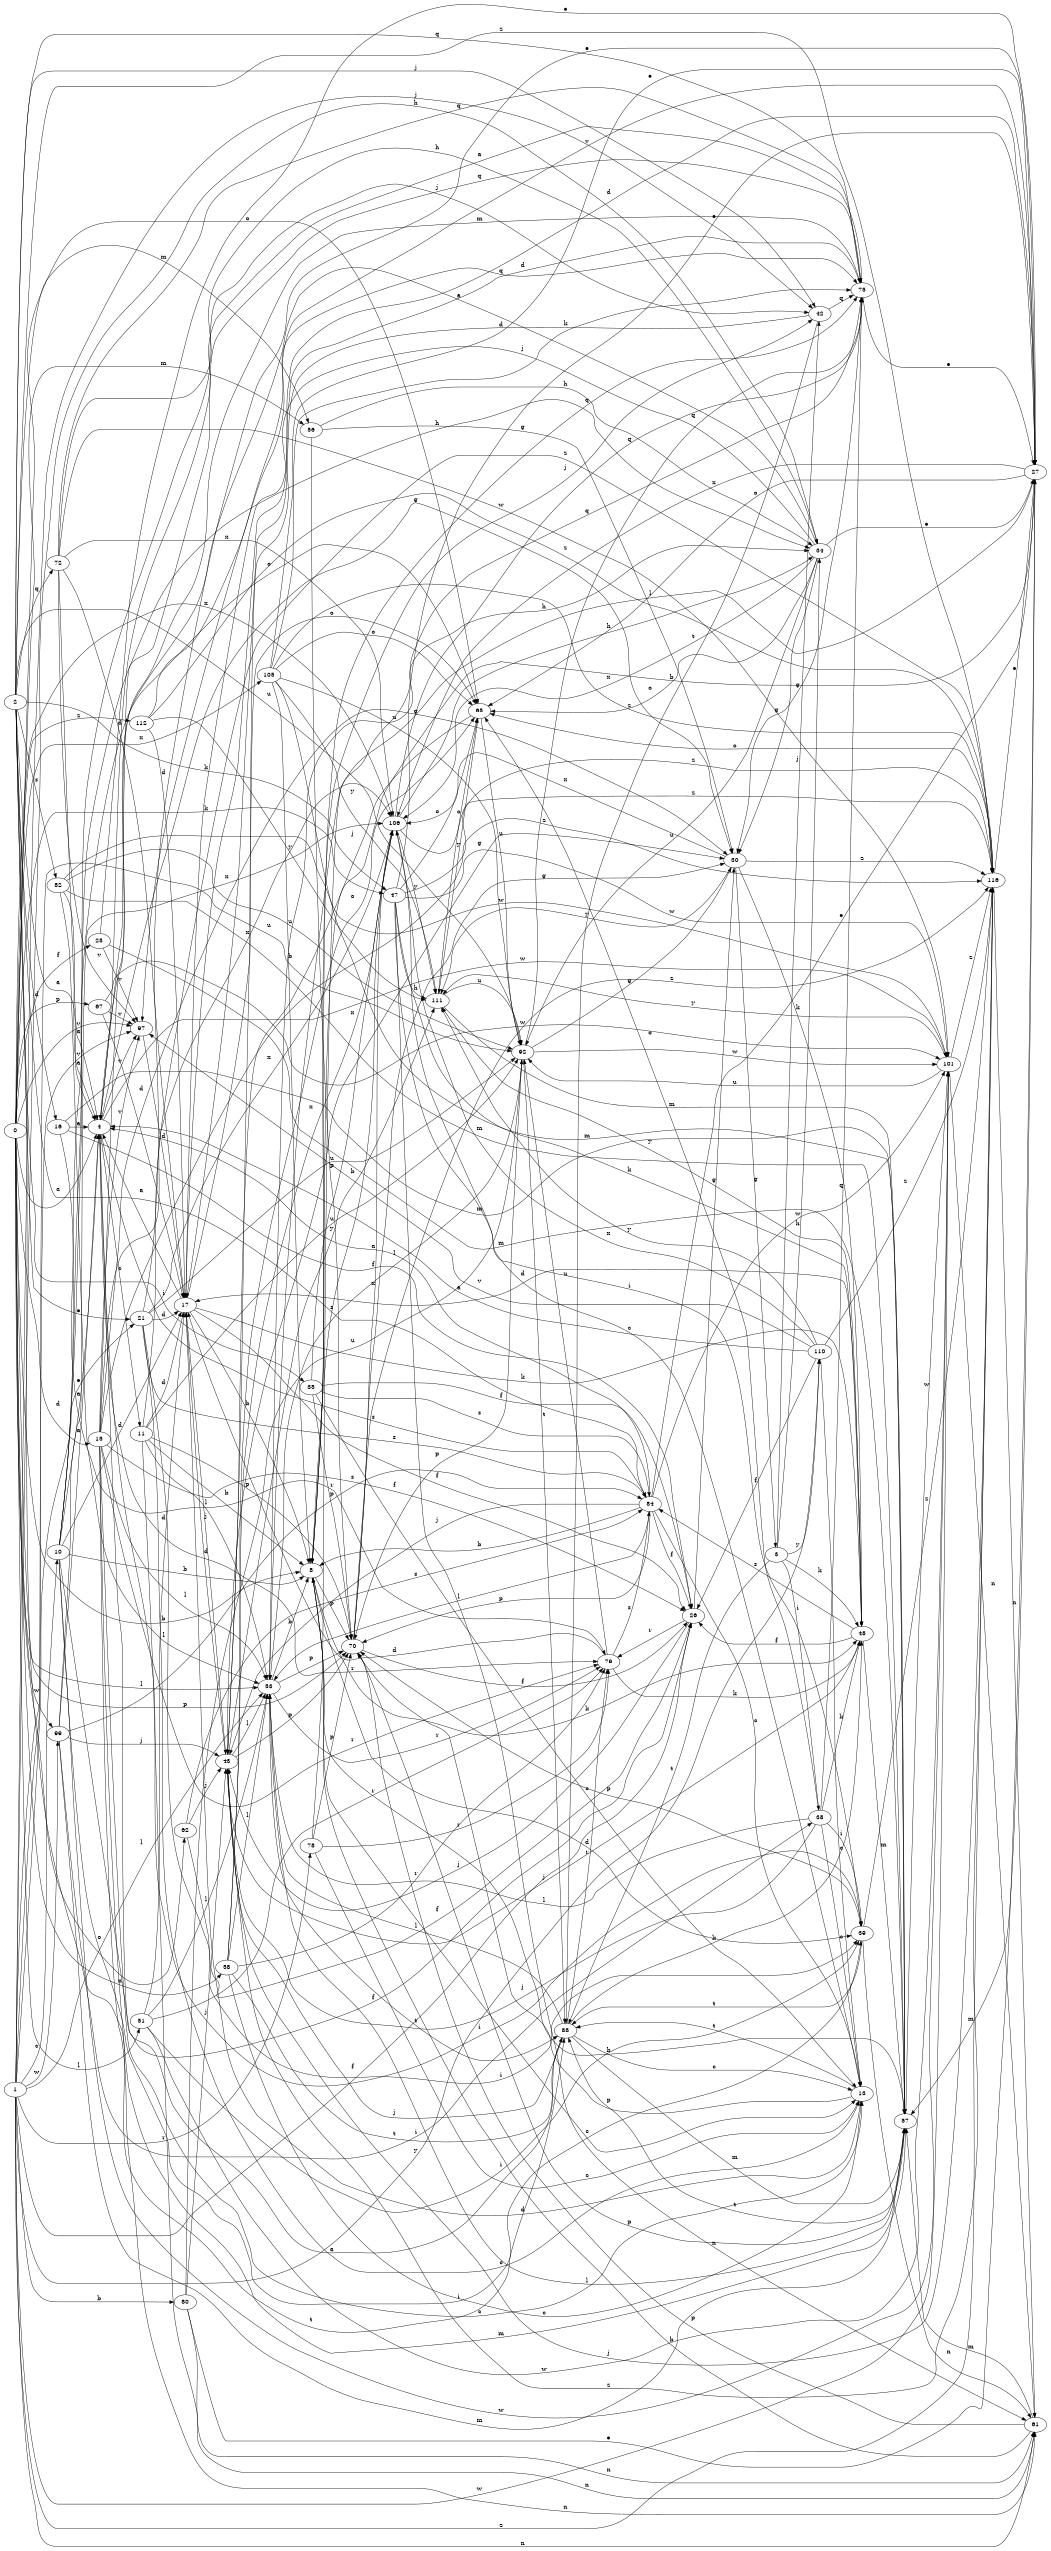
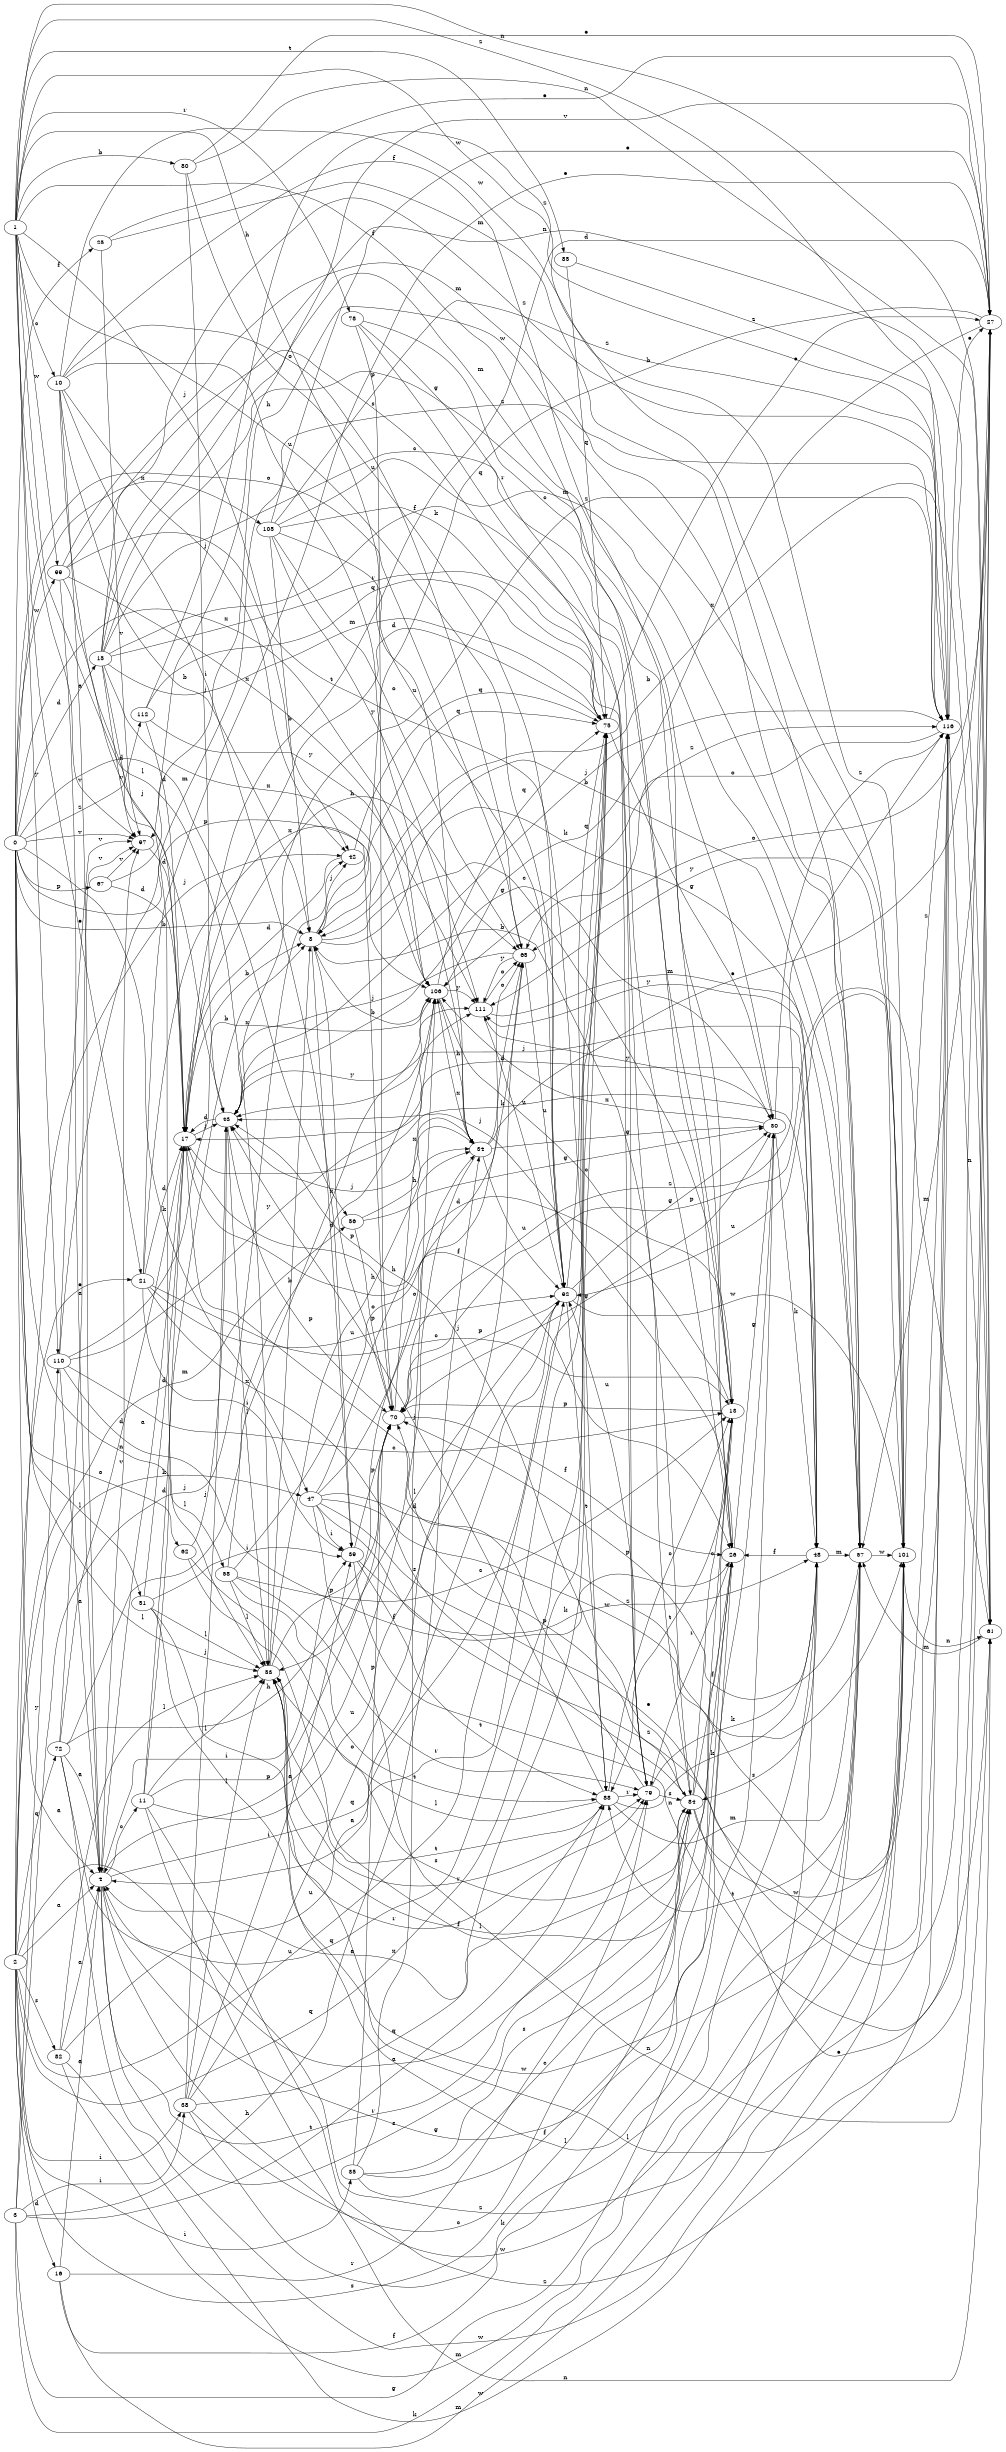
  strict digraph {
    rankdir=LR
    0
    4
    8
    15
    25
    47
    51
    53
    56
    58
    62
    65
    67
    70
    97
    99
    105
    106
    112
    101
    75
    84
    30
    11
    39
    79
    42
    48
    13
    26
    61
    116
    57
    n34 [label=27]
    34
    17
    88
    43
    92
    111
    1
    10
    21
    78
    80
+   85
    110
    2
    16
    35
    38
    72
    82
    3
    0 -> 4 [label=a]
    0 -> 8 [label=b]
    0 -> 15 [label=d]
    0 -> 25 [label=f]
    0 -> 47 [label=k]
    0 -> 51 [label=l]
    0 -> 53 [label=l]
    0 -> 56 [label=m]
    0 -> 58 [label=n]
    0 -> 62 [label=o]
    0 -> 65 [label=o]
    0 -> 67 [label=p]
    0 -> 70 [label=p]
    0 -> 97 [label=v]
    0 -> 99 [label=w]
    0 -> 105 [label=x]
    0 -> 106 [label=x]
    0 -> 112 [label=z]
    4 -> 97 [label=v]
    4 -> 101 [label=w]
    4 -> 75 [label=q]
    4 -> 84 [label=s]
    4 -> 30 [label=g]
    4 -> 11 [label=c]
    4 -> 39 [label=i]
    4 -> 79 [label=r]
    8 -> 70 [label=p]
    8 -> 75 [label=q]
    8 -> 39 [label=d]
    8 -> 42 [label=j]
    8 -> 48 [label=k]
    8 -> 13 [label=c]
    15 -> 53 [label=l]
    15 -> 97 [label=v]
    15 -> 106 [label=x]
    15 -> 75 [label=m]
    15 -> 30 [label=g]
    15 -> 79 [label=r]
    15 -> 13 [label=c]
    15 -> 26 [label=f]
    15 -> 61 [label=n]
    15 -> 116 [label=z]
    15 -> 57 [label=m]
    25 -> 97 [label=v]
    25 -> 57 [label=m]
    25 -> n34 [label=e]
    47 -> 65 [label=o]
    47 -> 101 [label=w]
    47 -> 39 [label=i]
    47 -> 48 [label=k]
    47 -> 61 [label=n]
    47 -> 116 [label=z]
    47 -> n34 [label=e]
-   47 -> 111 [label=h]
+   47 -> 34 [label=h]
    51 -> 53 [label=l]
    51 -> 101 [label=w]
    51 -> 39 [label=i]
    51 -> 79 [label=r]
    51 -> 17 [label=d]
    53 -> 8 [label=b]
    53 -> 70 [label=p]
    53 -> 79 [label=r]
    53 -> 34 [label=h]
    53 -> 88 [label=t]
    56 -> 70 [label=p]
    56 -> 30 [label=g]
    56 -> 34 [label=h]
    58 -> 53 [label=l]
    58 -> 65 [label=o]
    58 -> 106 [label=x]
    58 -> 79 [label=r]
    58 -> 13 [label=c]
    58 -> 88 [label=t]
    62 -> 84 [label=s]
    62 -> 26 [label=f]
    62 -> 43 [label=j]
    65 -> 43 [label=j]
    65 -> 92 [label=u]
    65 -> 111 [label=y]
    67 -> 97 [label=v]
    67 -> 101 [label=w]
    67 -> 17 [label=d]
    70 -> 106 [label=x]
    70 -> 30 [label=g]
    70 -> 26 [label=f]
    70 -> 116 [label=z]
    97 -> 17 [label=d]
    99 -> 4 [label=a]
    99 -> 106 [label=x]
    99 -> 84 [label=s]
    99 -> 57 [label=m]
    99 -> 88 [label=t]
    99 -> 43 [label=j]
    105 -> 8 [label=b]
    105 -> 65 [label=o]
    105 -> 75 [label=k]
    105 -> 116 [label=z]
    105 -> 57 [label=m]
    105 -> n34 [label=e]
    105 -> 92 [label=u]
    105 -> 111 [label=y]
    106 -> 8 [label=b]
    106 -> 75 [label=q]
    106 -> 13 [label=c]
    106 -> 116 [label=z]
    106 -> 34 [label=h]
    106 -> 111 [label=y]
    112 -> 75 [label=q]
    112 -> 116 [label=z]
    112 -> 17 [label=d]
    112 -> 111 [label=y]
    101 -> 61 [label=n]
    101 -> 116 [label=z]
    101 -> 92 [label=u]
    101 -> 111 [label=y]
    75 -> 4 [label=a]
    75 -> 30 [label=g]
    75 -> n34 [label=e]
    75 -> 17 [label=d]
    84 -> 4 [label=a]
    84 -> 8 [label=b]
    84 -> 53 [label=l]
    84 -> 70 [label=p]
    84 -> 101 [label=w]
    84 -> 13 [label=c]
    84 -> 26 [label=f]
    84 -> n34 [label=e]
    84 -> 43 [label=j]
    30 -> 106 [label=x]
    30 -> 48 [label=k]
    30 -> 116 [label=z]
    30 -> 111 [label=y]
    11 -> 8 [label=b]
    11 -> 53 [label=l]
    11 -> 70 [label=p]
    11 -> 61 [label=n]
    11 -> 116 [label=z]
    11 -> 17 [label=d]
    11 -> 92 [label=u]
    39 -> 70 [label=p]
    39 -> 61 [label=n]
    39 -> 116 [label=z]
    39 -> 88 [label=t]
    79 -> 84 [label=s]
    79 -> 48 [label=k]
    79 -> 17 [label=d]
    79 -> 92 [label=u]
    42 -> 75 [label=q]
    42 -> 17 [label=d]
-   42 -> 88 [label=t]
    48 -> 84 [label=s]
    48 -> 26 [label=f]
    48 -> 57 [label=m]
    48 -> 17 [label=d]
    48 -> 43 [label=j]
    48 -> 111 [label=y]
    13 -> 70 [label=p]
    13 -> 17 [label=d]
    13 -> 88 [label=t]
    26 -> 30 [label=g]
    26 -> 79 [label=r]
    26 -> 43 [label=j]
    61 -> 8 [label=b]
    61 -> 70 [label=p]
    61 -> 57 [label=m]
    116 -> 65 [label=o]
    116 -> 61 [label=n]
    116 -> n34 [label=e]
    116 -> 43 [label=j]
    57 -> 8 [label=b]
    57 -> 53 [label=l]
    57 -> 70 [label=p]
    57 -> 101 [label=w]
    57 -> 88 [label=t]
    n34 -> 8 [label=b]
    n34 -> 53 [label=l]
    n34 -> 65 [label=o]
    n34 -> 97 [label=v]
    n34 -> 106 [label=x]
    n34 -> 57 [label=m]
    n34 -> 17 [label=d]
    34 -> 4 [label=a]
    34 -> 65 [label=o]
    34 -> 106 [label=x]
    34 -> 30 [label=g]
    34 -> n34 [label=e]
    34 -> 43 [label=j]
    34 -> 92 [label=u]
    17 -> 4 [label=a]
    17 -> 8 [label=b]
-   17 -> 65 [label=o]
+   17 -> 65 [label=h]
    17 -> 48 [label=k]
    17 -> 26 [label=f]
    17 -> 43 [label=j]
    88 -> 4 [label=a]
    88 -> 53 [label=l]
    88 -> 79 [label=r]
    88 -> 48 [label=k]
    88 -> 13 [label=c]
    88 -> 57 [label=m]
    88 -> 43 [label=j]
    43 -> 53 [label=l]
    43 -> 70 [label=p]
    43 -> 30 [label=g]
    43 -> 116 [label=z]
    43 -> 17 [label=d]
    43 -> 111 [label=y]
    92 -> 53 [label=l]
    92 -> 70 [label=p]
    92 -> 101 [label=w]
    92 -> 75 [label=q]
    92 -> 30 [label=g]
    92 -> 88 [label=t]
    111 -> 65 [label=o]
    111 -> 57 [label=m]
    111 -> 92 [label=u]
    1 -> 53 [label=l]
    1 -> 97 [label=v]
    1 -> 99 [label=w]
    1 -> 101 [label=w]
    1 -> 42 [label=j]
    1 -> 26 [label=f]
    1 -> 61 [label=n]
    1 -> 116 [label=z]
    1 -> 34 [label=h]
    1 -> 92 [label=u]
    1 -> 10 [label=c]
    1 -> 21 [label=e]
    1 -> 78 [label=r]
    1 -> 80 [label=b]
+   1 -> 85 [label=t]
    1 -> 110 [label=y]
    10 -> 4 [label=a]
    10 -> 8 [label=b]
    10 -> 65 [label=o]
    10 -> 101 [label=w]
    10 -> 39 [label=i]
    10 -> 42 [label=j]
    10 -> 26 [label=f]
    10 -> 34 [label=h]
    10 -> 17 [label=d]
    21 -> 106 [label=x]
    21 -> 84 [label=s]
    21 -> 39 [label=i]
    21 -> 13 [label=c]
    21 -> n34 [label=e]
    21 -> 17 [label=d]
    21 -> 92 [label=u]
    78 -> 70 [label=p]
    78 -> 75 [label=q]
    78 -> 79 [label=r]
    78 -> 13 [label=c]
    80 -> 61 [label=n]
    80 -> n34 [label=e]
    80 -> 43 [label=j]
    80 -> 92 [label=u]
+   85 -> 75 [label=q]
+   85 -> 116 [label=z]
    110 -> 4 [label=a]
    110 -> 97 [label=v]
    110 -> 106 [label=x]
    110 -> 13 [label=c]
    110 -> 26 [label=f]
    110 -> 116 [label=z]
    110 -> 111 [label=y]
    2 -> 4 [label=a]
    2 -> 47 [label=k]
    2 -> 56 [label=m]
    2 -> 75 [label=q]
    2 -> 84 [label=s]
    2 -> 42 [label=j]
    2 -> 116 [label=z]
    2 -> 92 [label=u]
    2 -> 21 [label=e]
    2 -> 16 [label=d]
    2 -> 35 [label=i]
    2 -> 38 [label=i]
    2 -> 72 [label=q]
    2 -> 82 [label=s]
    16 -> 4 [label=a]
    16 -> 79 [label=r]
    16 -> 26 [label=f]
    16 -> 57 [label=m]
    35 -> 70 [label=p]
    35 -> 106 [label=x]
    35 -> 84 [label=s]
    35 -> 13 [label=c]
    35 -> 26 [label=f]
    38 -> 53 [label=l]
    38 -> 65 [label=o]
    38 -> 75 [label=q]
    38 -> 39 [label=i]
    38 -> 48 [label=k]
    38 -> 13 [label=c]
    38 -> 43 [label=j]
    72 -> 4 [label=a]
    72 -> 97 [label=v]
    72 -> 106 [label=x]
    72 -> 101 [label=w]
    72 -> 75 [label=q]
    72 -> 34 [label=h]
    72 -> 17 [label=d]
    82 -> 4 [label=a]
    82 -> 53 [label=l]
    82 -> 101 [label=w]
    82 -> 57 [label=m]
    82 -> 92 [label=u]
-   30 -> 3 [label=g]
+   3 -> 30 [label=g]
    3 -> 42 [label=j]
    3 -> 48 [label=k]
    3 -> 34 [label=h]
    3 -> 88 [label=t]
    3 -> 110 [label=y]
    3 -> 38 [label=i]
  }
